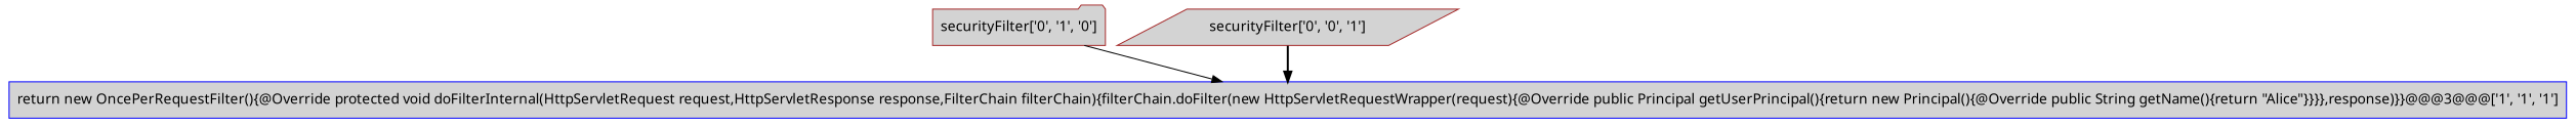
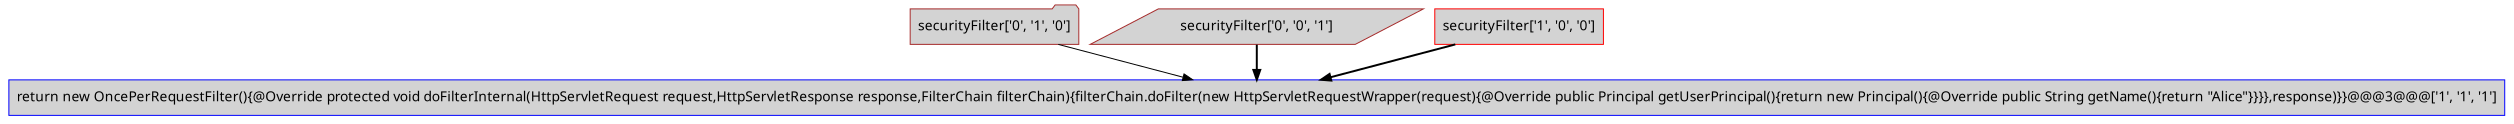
  digraph {
    fontname="Noto Sans"
    node [fillcolor=lightgray shape=box style=filled color=brown fontname="Noto Sans"]
    edge [style=bold fontname="Noto Sans"]
    n1 [label="securityFilter['0', '1', '0']" shape=folder]
    n2 [label="return new OncePerRequestFilter(){@Override protected void doFilterInternal(HttpServletRequest request,HttpServletResponse response,FilterChain filterChain){filterChain.doFilter(new HttpServletRequestWrapper(request){@Override public Principal getUserPrincipal(){return new Principal(){@Override public String getName(){return \"Alice\"}}}},response)}}@@@3@@@['1', '1', '1']" color=blue]
    n3 [label="securityFilter['0', '0', '1']" shape=parallelogram]
+   n4 [label="securityFilter['1', '0', '0']" color=red]
    n1 -> n2 [style=solid]
    n3 -> n2
+   n4 -> n2
  }
